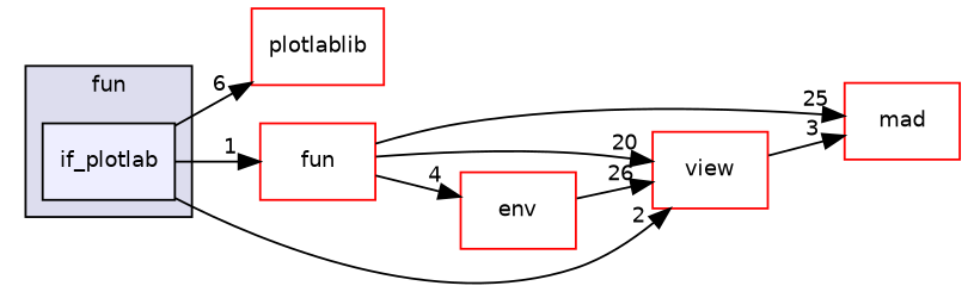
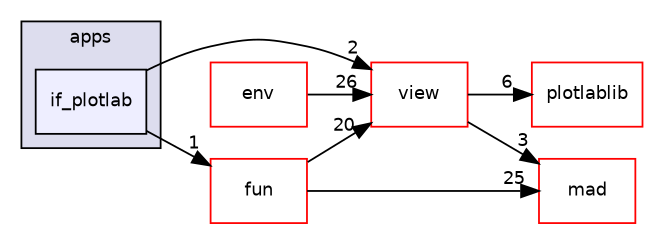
  digraph {
    compound=true
    rankdir=LR
    node [fillcolor=white fontname=Helvetica fontsize=10 shape=box style=filled color=red]
    edge [labeldistance=1.5 labelfontname=Helvetica labelfontsize=10]
    n1 [fillcolor="#eeeeff" label=if_plotlab pencolor=black color=""]
    n2 [label=plotlablib]
    n3 [label=fun]
    n4 [label=view]
    n5 [label=mad]
    n6 [label=env]
    subgraph cluster_1 {
      bgcolor="#ddddee"
      fontname=Helvetica
      fontsize=10
-     label=fun
+     label=apps
      pencolor=black
      n1
    }
-   n1 -> n2 [headlabel=6]
+   n4 -> n2 [headlabel=6]
    n1 -> n3 [headlabel=1]
    n1 -> n4 [headlabel=2]
    n3 -> n4 [headlabel=20]
    n3 -> n5 [headlabel=25]
-   n3 -> n6 [headlabel=4]
    n4 -> n5 [headlabel=3]
    n6 -> n4 [headlabel=26]
  }
